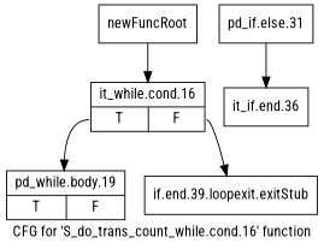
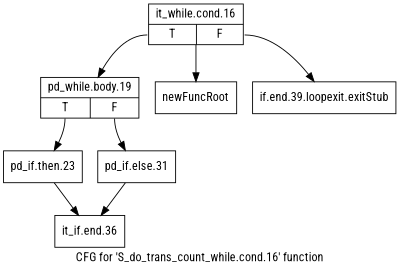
  digraph {
    fontname="Roboto Condensed"
    label="CFG for 'S_do_trans_count_while.cond.16' function"
    node [fontname="Roboto Condensed" shape=record]
    edge [fontname="Roboto Condensed"]
    n1 [label="{newFuncRoot}"]
    n2 [label="{it_while.cond.16|{<s0>T|<s1>F}}"]
    n3 [label="{if.end.39.loopexit.exitStub}"]
    n4 [label="{pd_while.body.19|{<s0>T|<s1>F}}"]
+   n5 [label="{pd_if.then.23}"]
    n6 [label="{pd_if.else.31}"]
    n7 [label="{it_if.end.36}"]
-   n1 -> n2
+   n2 -> n1
    n2 -> n3 [tailport=s1]
    n2 -> n4 [tailport=s0]
+   n4 -> n5 [tailport=s0]
+   n4 -> n6 [tailport=s1]
+   n5 -> n7
    n6 -> n7
  }
